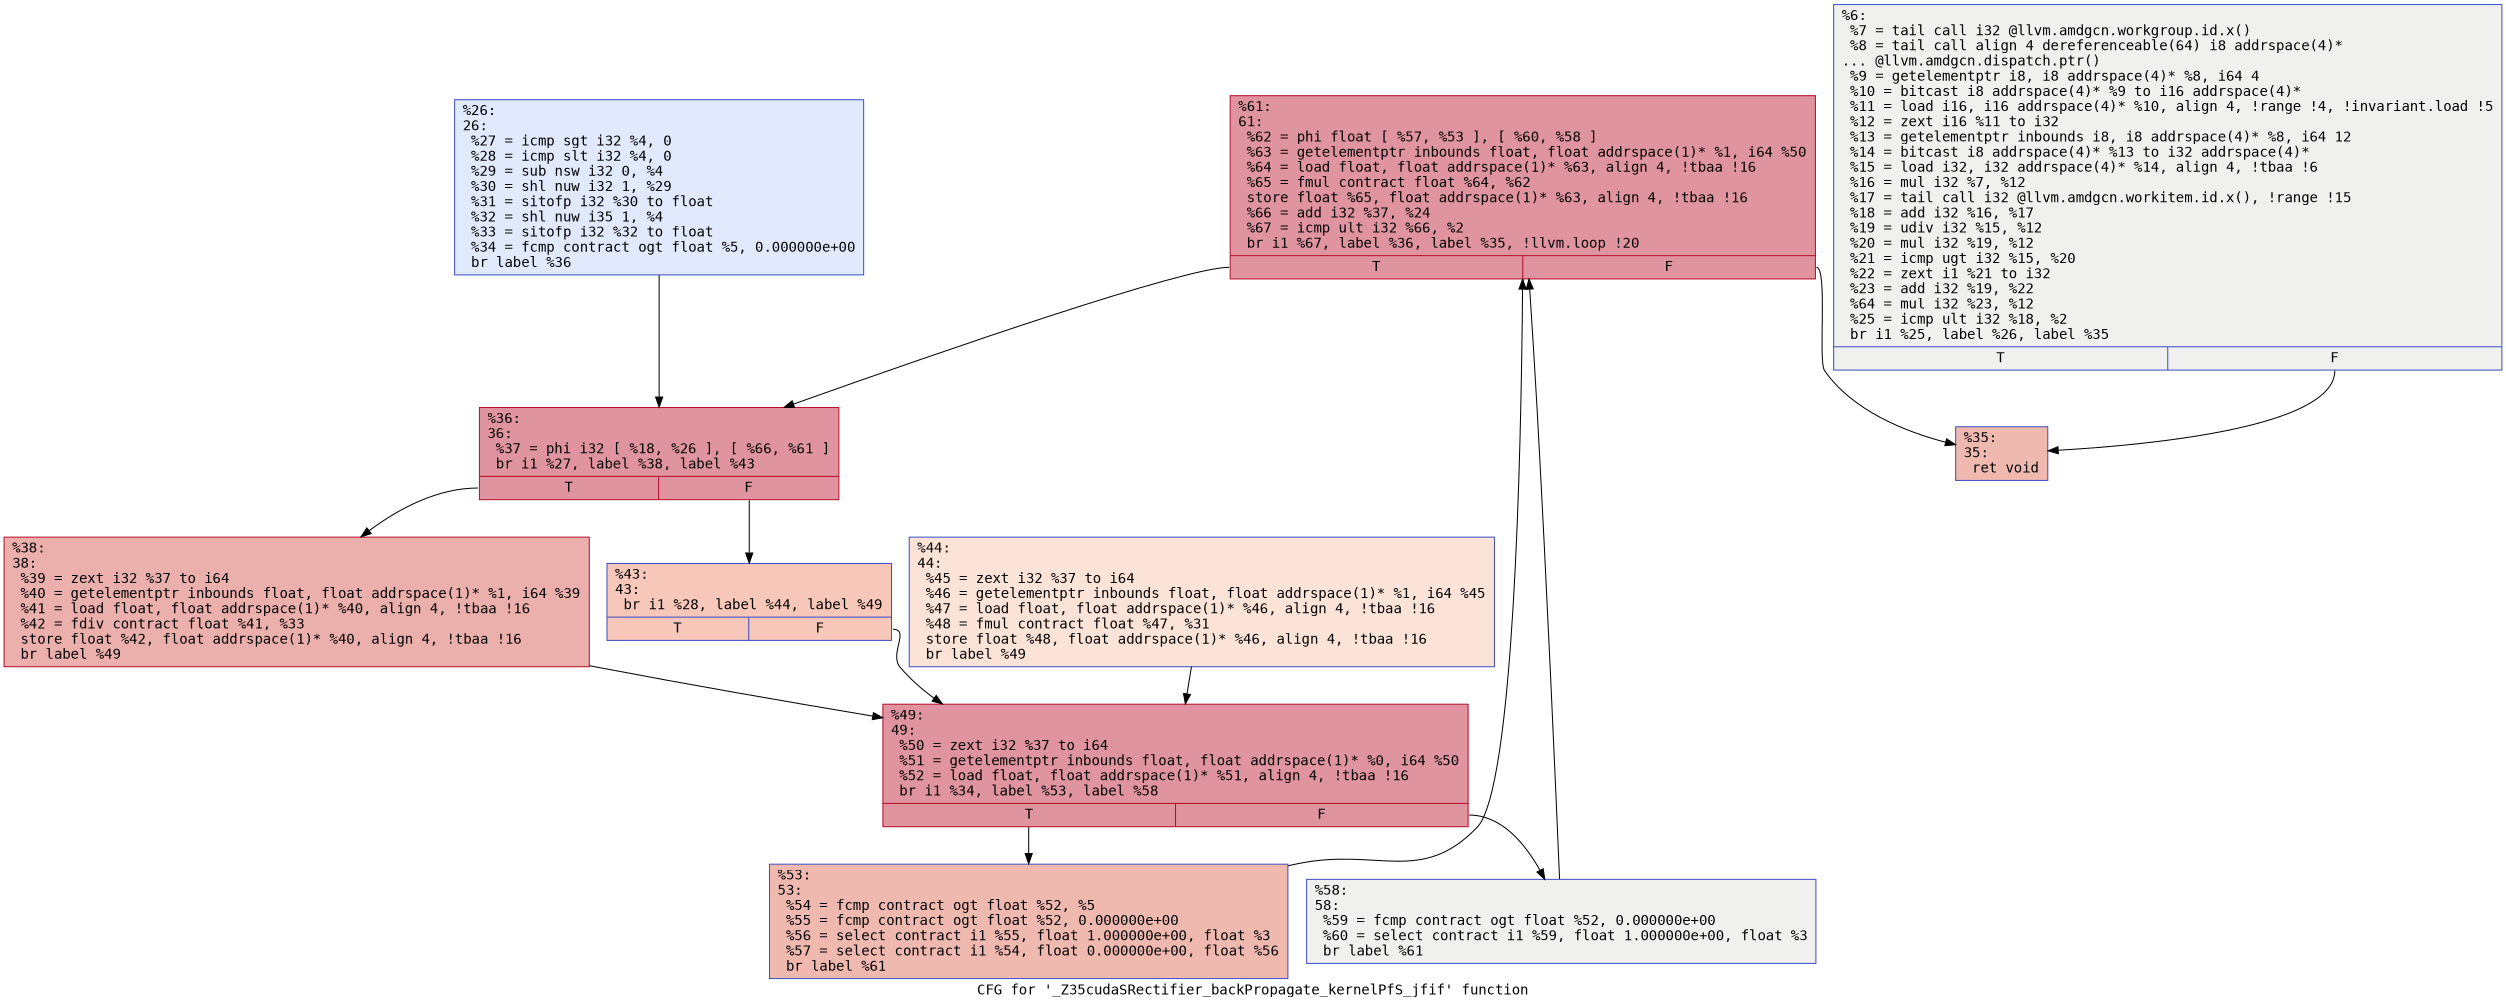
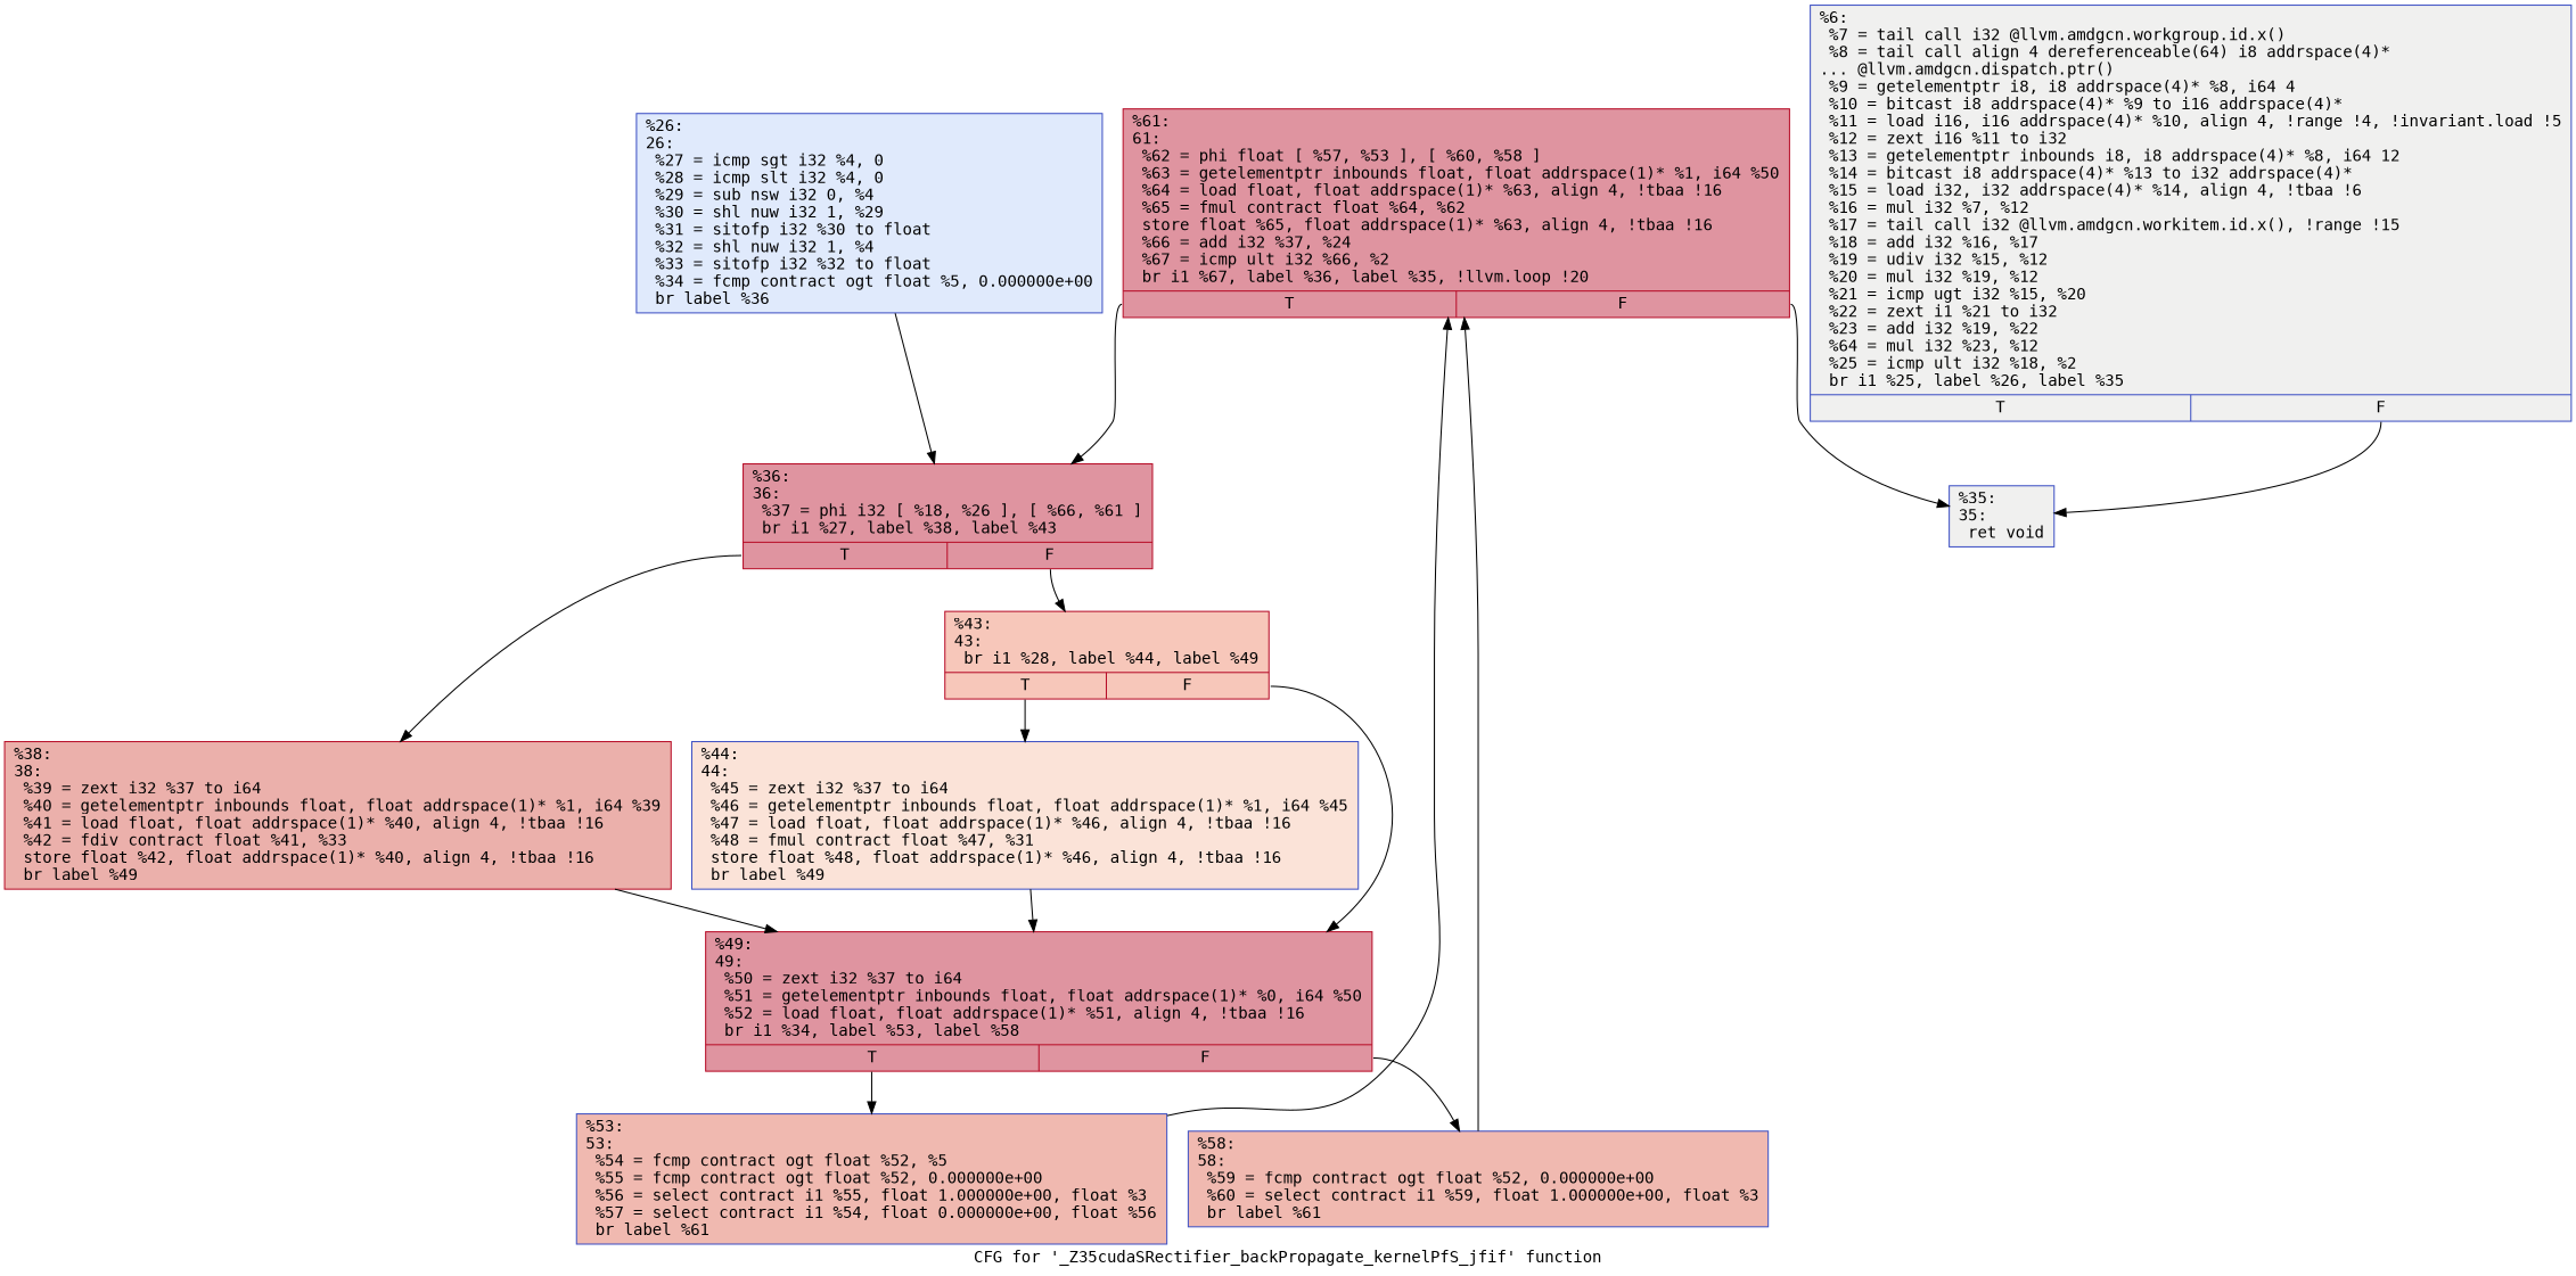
  digraph {
    fontname="DejaVu Sans Mono"
    label="CFG for '_Z35cudaSRectifier_backPropagate_kernelPfS_jfif' function"
    node [color="#3d50c3ff" fillcolor="#b70d2870" fontname="DejaVu Sans Mono" shape=record style=filled]
    edge [fontname="DejaVu Sans Mono"]
    n1 [fillcolor="#dedcdb70" label="{%6:\l  %7 = tail call i32 @llvm.amdgcn.workgroup.id.x()\l  %8 = tail call align 4 dereferenceable(64) i8 addrspace(4)*\l... @llvm.amdgcn.dispatch.ptr()\l  %9 = getelementptr i8, i8 addrspace(4)* %8, i64 4\l  %10 = bitcast i8 addrspace(4)* %9 to i16 addrspace(4)*\l  %11 = load i16, i16 addrspace(4)* %10, align 4, !range !4, !invariant.load !5\l  %12 = zext i16 %11 to i32\l  %13 = getelementptr inbounds i8, i8 addrspace(4)* %8, i64 12\l  %14 = bitcast i8 addrspace(4)* %13 to i32 addrspace(4)*\l  %15 = load i32, i32 addrspace(4)* %14, align 4, !tbaa !6\l  %16 = mul i32 %7, %12\l  %17 = tail call i32 @llvm.amdgcn.workitem.id.x(), !range !15\l  %18 = add i32 %16, %17\l  %19 = udiv i32 %15, %12\l  %20 = mul i32 %19, %12\l  %21 = icmp ugt i32 %15, %20\l  %22 = zext i1 %21 to i32\l  %23 = add i32 %19, %22\l  %64 = mul i32 %23, %12\l  %25 = icmp ult i32 %18, %2\l  br i1 %25, label %26, label %35\l|{<s0>T|<s1>F}}"]
-   n2 [fillcolor="#de614d70" label="{%35:\l35:                                               \l  ret void\l}"]
-   n3 [fillcolor="#b9d0f970" label="{%26:\l26:                                               \l  %27 = icmp sgt i32 %4, 0\l  %28 = icmp slt i32 %4, 0\l  %29 = sub nsw i32 0, %4\l  %30 = shl nuw i32 1, %29\l  %31 = sitofp i32 %30 to float\l  %32 = shl nuw i35 1, %4\l  %33 = sitofp i32 %32 to float\l  %34 = fcmp contract ogt float %5, 0.000000e+00\l  br label %36\l}"]
+   n2 [fillcolor="#dedcdb70" label="{%35:\l35:                                               \l  ret void\l}"]
+   n3 [fillcolor="#b9d0f970" label="{%26:\l26:                                               \l  %27 = icmp sgt i32 %4, 0\l  %28 = icmp slt i32 %4, 0\l  %29 = sub nsw i32 0, %4\l  %30 = shl nuw i32 1, %29\l  %31 = sitofp i32 %30 to float\l  %32 = shl nuw i32 1, %4\l  %33 = sitofp i32 %32 to float\l  %34 = fcmp contract ogt float %5, 0.000000e+00\l  br label %36\l}"]
    n4 [color="#b70d28ff" label="{%36:\l36:                                               \l  %37 = phi i32 [ %18, %26 ], [ %66, %61 ]\l  br i1 %27, label %38, label %43\l|{<s0>T|<s1>F}}"]
    n5 [color="#b70d28ff" fillcolor="#d24b4070" label="{%38:\l38:                                               \l  %39 = zext i32 %37 to i64\l  %40 = getelementptr inbounds float, float addrspace(1)* %1, i64 %39\l  %41 = load float, float addrspace(1)* %40, align 4, !tbaa !16\l  %42 = fdiv contract float %41, %33\l  store float %42, float addrspace(1)* %40, align 4, !tbaa !16\l  br label %49\l}"]
-   n6 [fillcolor="#ec7f6370" label="{%43:\l43:                                               \l  br i1 %28, label %44, label %49\l|{<s0>T|<s1>F}}"]
+   n6 [color="#b70d28ff" fillcolor="#ec7f6370" label="{%43:\l43:                                               \l  br i1 %28, label %44, label %49\l|{<s0>T|<s1>F}}"]
    n7 [color="#b70d28ff" label="{%49:\l49:                                               \l  %50 = zext i32 %37 to i64\l  %51 = getelementptr inbounds float, float addrspace(1)* %0, i64 %50\l  %52 = load float, float addrspace(1)* %51, align 4, !tbaa !16\l  br i1 %34, label %53, label %58\l|{<s0>T|<s1>F}}"]
    n8 [fillcolor="#f6bfa670" label="{%44:\l44:                                               \l  %45 = zext i32 %37 to i64\l  %46 = getelementptr inbounds float, float addrspace(1)* %1, i64 %45\l  %47 = load float, float addrspace(1)* %46, align 4, !tbaa !16\l  %48 = fmul contract float %47, %31\l  store float %48, float addrspace(1)* %46, align 4, !tbaa !16\l  br label %49\l}"]
    n9 [fillcolor="#de614d70" label="{%53:\l53:                                               \l  %54 = fcmp contract ogt float %52, %5\l  %55 = fcmp contract ogt float %52, 0.000000e+00\l  %56 = select contract i1 %55, float 1.000000e+00, float %3\l  %57 = select contract i1 %54, float 0.000000e+00, float %56\l  br label %61\l}"]
-   n10 [fillcolor="#dedcdb70" label="{%58:\l58:                                               \l  %59 = fcmp contract ogt float %52, 0.000000e+00\l  %60 = select contract i1 %59, float 1.000000e+00, float %3\l  br label %61\l}"]
+   n10 [fillcolor="#de614d70" label="{%58:\l58:                                               \l  %59 = fcmp contract ogt float %52, 0.000000e+00\l  %60 = select contract i1 %59, float 1.000000e+00, float %3\l  br label %61\l}"]
    n11 [color="#b70d28ff" label="{%61:\l61:                                               \l  %62 = phi float [ %57, %53 ], [ %60, %58 ]\l  %63 = getelementptr inbounds float, float addrspace(1)* %1, i64 %50\l  %64 = load float, float addrspace(1)* %63, align 4, !tbaa !16\l  %65 = fmul contract float %64, %62\l  store float %65, float addrspace(1)* %63, align 4, !tbaa !16\l  %66 = add i32 %37, %24\l  %67 = icmp ult i32 %66, %2\l  br i1 %67, label %36, label %35, !llvm.loop !20\l|{<s0>T|<s1>F}}"]
    n1 -> n2 [tailport=s1]
    n3 -> n4
    n4 -> n5 [tailport=s0]
    n4 -> n6 [tailport=s1]
    n5 -> n7
    n6 -> n7 [tailport=s1]
+   n6 -> n8 [tailport=s0]
    n7 -> n9 [tailport=s0]
    n7 -> n10 [tailport=s1]
    n8 -> n7
    n9 -> n11
    n10 -> n11
    n11 -> n2 [tailport=s1]
    n11 -> n4 [tailport=s0]
  }
